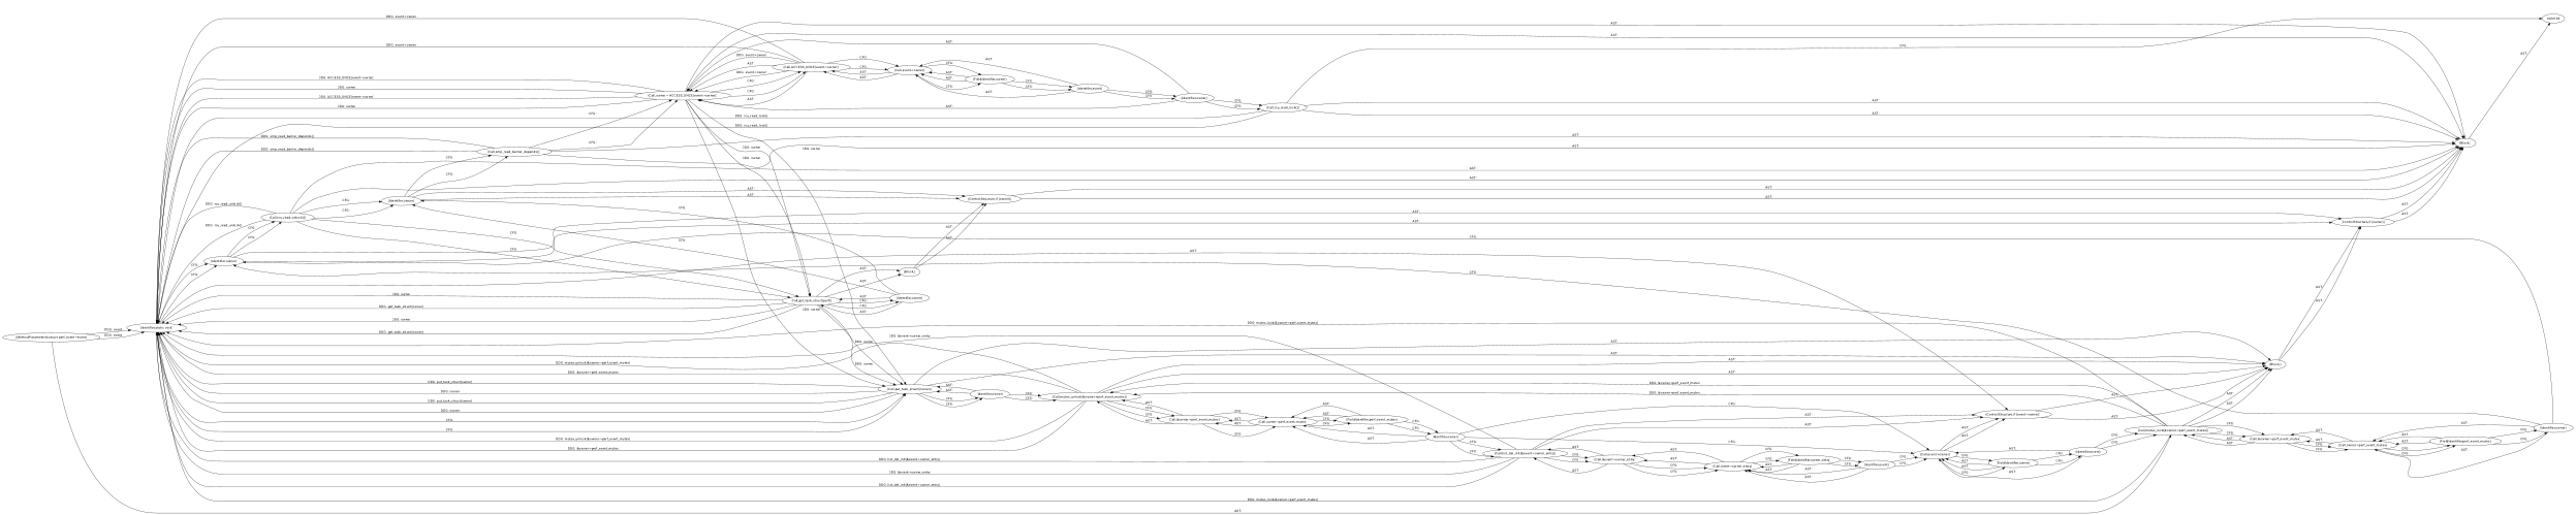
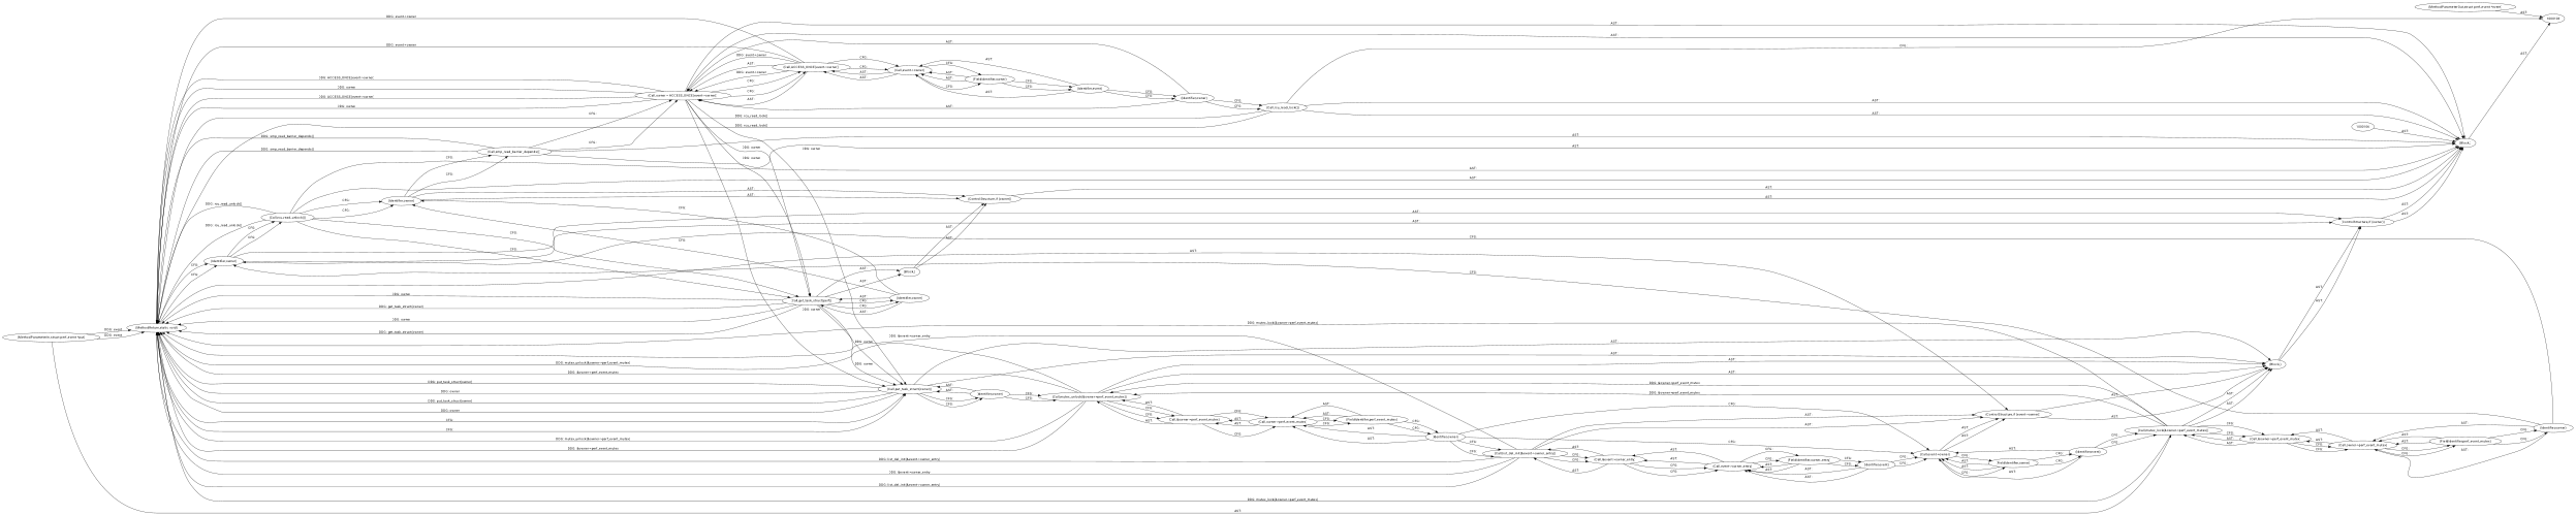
  digraph {
    fontname=Roboto
    rankdir=LR
    node [fontname=Roboto]
    edge [fontname=Roboto]
-   n1 [label="(Identifier,static void)"]
+   n1 [label="(MethodReturn,static void)"]
    n2 [label="(Identifier,owner)"]
    n3 [label="(Call,put_task_struct(owner))"]
    n4 [label="(ControlStructure,if (event->owner))"]
    n5 [label="(Call,rcu_read_unlock())"]
    n6 [label="(ControlStructure,if (owner))"]
    n7 [label="(Block,)"]
    n8 [label="(Identifier,owner)"]
-   n9 [label="(MethodParameterIn,struct perf_event *event)"]
+   n9 [label="(MethodParameterIn,struct perf_event *put)"]
    n10 [label="(Call,mutex_lock(&owner->perf_event_mutex))"]
+   n11 [label="(MethodParameterOut,struct perf_event *event)"]
    1000103
    n13 [label="(Call,smp_read_barrier_depends())"]
    n14 [label="(Block,)"]
    n15 [label="(Call,owner = ACCESS_ONCE(event->owner))"]
    n16 [label="(Call,get_task_struct(perf))"]
    n17 [label="(Call,ACCESS_ONCE(event->owner))"]
    n18 [label="(ControlStructure,if (owner))"]
    n19 [label="(Block,)"]
    n20 [label="(Identifier,owner)"]
    n21 [label="(Identifier,owner)"]
    n22 [label="(Call,&owner->perf_event_mutex)"]
    n23 [label="(Call,owner->perf_event_mutex)"]
    n24 [label="(FieldIdentifier,perf_event_mutex)"]
    n25 [label="(Call,mutex_unlock(&owner->perf_event_mutex))"]
    n26 [label="(Identifier,owner)"]
    n27 [label="(Call,&owner->perf_event_mutex)"]
    n28 [label="(FieldIdentifier,owner)"]
    n29 [label="(Call,event->owner)"]
    n30 [label="(Identifier,event)"]
    n31 [label="(Call,&event->owner_entry)"]
    n32 [label="(Call,event->owner_entry)"]
    n33 [label="(Call,list_del_init(&event->owner_entry))"]
    n34 [label="(FieldIdentifier,owner_entry)"]
    n35 [label="(Identifier,event)"]
    n36 [label="(Call,owner->perf_event_mutex)"]
    n37 [label="(FieldIdentifier,perf_event_mutex)"]
    n38 [label="(Identifier,owner)"]
    n39 [label="(Call,rcu_read_lock())"]
    n40 [label="(Call,event->owner)"]
    n41 [label="(Identifier,owner)"]
    n42 [label="(FieldIdentifier,owner)"]
    n43 [label="(Identifier,event)"]
+   1000106
    n1 -> n2 [label="CFG: "]
    n1 -> n2 [label="CFG: "]
    n1 -> n3 [label="CFG: "]
    n1 -> n3 [label="CFG: "]
    n1 -> n4 [label="AST: "]
    n2 -> n5 [label="CFG: "]
    n2 -> n5 [label="CFG: "]
    n2 -> n6 [label="AST: "]
    n2 -> n6 [label="AST: "]
    n3 -> n1 [label="DDG: put_task_struct(owner)"]
    n3 -> n1 [label="DDG: owner"]
    n3 -> n1 [label="DDG: put_task_struct(owner)"]
    n3 -> n1 [label="DDG: owner"]
    n3 -> n7 [label="AST: "]
    n3 -> n7 [label="AST: "]
    n3 -> n8 [label="CFG: "]
    n3 -> n8 [label="CFG: "]
    n4 -> n7 [label="AST: "]
    n4 -> n7 [label="AST: "]
    n5 -> n1 [label="DDG: rcu_read_unlock()"]
    n5 -> n1 [label="DDG: rcu_read_unlock()"]
    n5 -> n14 [label="AST: "]
    n5 -> n14 [label="AST: "]
    n5 -> n16 [label="CFG: "]
    n5 -> n16 [label="CFG: "]
    n5 -> n20 [label="CFG: "]
    n5 -> n20 [label="CFG: "]
    n6 -> n14 [label="AST: "]
    n6 -> n14 [label="AST: "]
    n7 -> n6 [label="AST: "]
    n7 -> n6 [label="AST: "]
    n8 -> n3 [label="AST: "]
    n8 -> n3 [label="AST: "]
    n8 -> n25 [label="CFG: "]
    n8 -> n25 [label="CFG: "]
    n9 -> n1 [label="DDG: event"]
    n9 -> n1 [label="DDG: event"]
    n9 -> n10 [label="AST: "]
    n10 -> n1 [label="DDG: mutex_lock(&owner->perf_event_mutex)"]
    n10 -> n1 [label="DDG: mutex_lock(&owner->perf_event_mutex)"]
    n10 -> n7 [label="AST: "]
    n10 -> n7 [label="AST: "]
    n10 -> n22 [label="CFG: "]
    n10 -> n22 [label="CFG: "]
    n10 -> n25 [label="DDG: &owner->perf_event_mutex"]
    n10 -> n25 [label="DDG: &owner->perf_event_mutex"]
+   n11 -> 1000103 [label="AST: "]
    n13 -> n1 [label="DDG: smp_read_barrier_depends()"]
    n13 -> n1 [label="DDG: smp_read_barrier_depends()"]
    n13 -> n14 [label="AST: "]
    n13 -> n14 [label="AST: "]
    n13 -> n15 [label="CFG: "]
    n13 -> n15 [label="CFG: "]
    n14 -> 1000103 [label="AST: "]
    n15 -> n1 [label="DDG: owner"]
    n15 -> n1 [label="DDG: ACCESS_ONCE(event->owner)"]
    n15 -> n1 [label="DDG: owner"]
    n15 -> n1 [label="DDG: ACCESS_ONCE(event->owner)"]
    n15 -> n3 [label="DDG: owner"]
    n15 -> n3 [label="DDG: owner"]
    n15 -> n14 [label="AST: "]
    n15 -> n14 [label="AST: "]
    n15 -> n16 [label="DDG: owner"]
    n15 -> n16 [label="DDG: owner"]
    n15 -> n17 [label="CFG: "]
    n15 -> n17 [label="CFG: "]
    n16 -> n1 [label="DDG: get_task_struct(owner)"]
    n16 -> n1 [label="DDG: owner"]
    n16 -> n1 [label="DDG: get_task_struct(owner)"]
    n16 -> n1 [label="DDG: owner"]
    n16 -> n3 [label="DDG: owner"]
    n16 -> n3 [label="DDG: owner"]
    n16 -> n19 [label="AST: "]
    n16 -> n19 [label="AST: "]
    n16 -> n21 [label="CFG: "]
    n16 -> n21 [label="CFG: "]
    n17 -> n1 [label="DDG: event->owner"]
    n17 -> n1 [label="DDG: event->owner"]
    n17 -> n15 [label="AST: "]
    n17 -> n15 [label="DDG: event->owner"]
    n17 -> n15 [label="AST: "]
    n17 -> n15 [label="DDG: event->owner"]
    n17 -> n40 [label="CFG: "]
    n17 -> n40 [label="CFG: "]
    n18 -> n14 [label="AST: "]
    n18 -> n14 [label="AST: "]
    n19 -> n18 [label="AST: "]
    n19 -> n18 [label="AST: "]
    n20 -> n13 [label="CFG: "]
    n20 -> n13 [label="CFG: "]
    n20 -> n18 [label="AST: "]
    n20 -> n18 [label="AST: "]
    n21 -> n16 [label="AST: "]
    n21 -> n16 [label="AST: "]
    n21 -> n20 [label="CFG: "]
    n21 -> n20 [label="CFG: "]
    n22 -> n10 [label="AST: "]
    n22 -> n10 [label="AST: "]
    n22 -> n23 [label="CFG: "]
    n22 -> n23 [label="CFG: "]
    n23 -> n22 [label="AST: "]
    n23 -> n22 [label="AST: "]
    n23 -> n24 [label="CFG: "]
    n23 -> n24 [label="CFG: "]
    n24 -> n23 [label="AST: "]
    n24 -> n23 [label="AST: "]
    n24 -> n26 [label="CFG: "]
    n24 -> n26 [label="CFG: "]
    n25 -> n1 [label="DDG: &owner->perf_event_mutex"]
    n25 -> n1 [label="DDG: mutex_unlock(&owner->perf_event_mutex)"]
    n25 -> n1 [label="DDG: &owner->perf_event_mutex"]
    n25 -> n1 [label="DDG: mutex_unlock(&owner->perf_event_mutex)"]
    n25 -> n7 [label="AST: "]
    n25 -> n7 [label="AST: "]
    n25 -> n27 [label="CFG: "]
    n25 -> n27 [label="CFG: "]
    n26 -> n2 [label="CFG: "]
    n26 -> n2 [label="CFG: "]
    n26 -> n23 [label="AST: "]
    n26 -> n23 [label="AST: "]
    n27 -> n25 [label="AST: "]
    n27 -> n25 [label="AST: "]
    n27 -> n36 [label="CFG: "]
    n27 -> n36 [label="CFG: "]
    n28 -> n29 [label="AST: "]
    n28 -> n29 [label="AST: "]
    n28 -> n30 [label="CFG: "]
    n28 -> n30 [label="CFG: "]
    n29 -> n4 [label="AST: "]
    n29 -> n4 [label="AST: "]
    n29 -> n28 [label="CFG: "]
    n29 -> n28 [label="CFG: "]
    n30 -> n10 [label="CFG: "]
    n30 -> n10 [label="CFG: "]
    n30 -> n29 [label="AST: "]
    n30 -> n29 [label="AST: "]
    n31 -> n32 [label="CFG: "]
    n31 -> n32 [label="CFG: "]
    n31 -> n33 [label="AST: "]
    n31 -> n33 [label="AST: "]
    n32 -> n31 [label="AST: "]
    n32 -> n31 [label="AST: "]
    n32 -> n34 [label="CFG: "]
    n32 -> n34 [label="CFG: "]
    n33 -> n1 [label="DDG: list_del_init(&event->owner_entry)"]
    n33 -> n1 [label="DDG: &event->owner_entry"]
    n33 -> n1 [label="DDG: list_del_init(&event->owner_entry)"]
    n33 -> n1 [label="DDG: &event->owner_entry"]
    n33 -> n4 [label="AST: "]
    n33 -> n4 [label="AST: "]
    n33 -> n31 [label="CFG: "]
    n33 -> n31 [label="CFG: "]
    n34 -> n32 [label="AST: "]
    n34 -> n32 [label="AST: "]
    n34 -> n35 [label="CFG: "]
    n34 -> n35 [label="CFG: "]
    n35 -> n29 [label="CFG: "]
    n35 -> n29 [label="CFG: "]
    n35 -> n32 [label="AST: "]
    n35 -> n32 [label="AST: "]
    n36 -> n27 [label="AST: "]
    n36 -> n27 [label="AST: "]
    n36 -> n37 [label="CFG: "]
    n36 -> n37 [label="CFG: "]
    n37 -> n36 [label="AST: "]
    n37 -> n36 [label="AST: "]
    n37 -> n38 [label="CFG: "]
    n37 -> n38 [label="CFG: "]
    n38 -> n29 [label="CFG: "]
    n38 -> n29 [label="CFG: "]
    n38 -> n33 [label="CFG: "]
    n38 -> n33 [label="CFG: "]
    n38 -> n36 [label="AST: "]
    n38 -> n36 [label="AST: "]
    n39 -> n1 [label="DDG: rcu_read_lock()"]
    n39 -> n1 [label="DDG: rcu_read_lock()"]
    n39 -> 1000103 [label="CFG: "]
    n39 -> n14 [label="AST: "]
    n39 -> n14 [label="AST: "]
    n40 -> n17 [label="AST: "]
    n40 -> n17 [label="AST: "]
    n40 -> n42 [label="CFG: "]
    n40 -> n42 [label="CFG: "]
    n41 -> n15 [label="AST: "]
    n41 -> n15 [label="AST: "]
    n41 -> n39 [label="CFG: "]
    n41 -> n39 [label="CFG: "]
    n42 -> n40 [label="AST: "]
    n42 -> n40 [label="AST: "]
    n42 -> n43 [label="CFG: "]
    n42 -> n43 [label="CFG: "]
    n43 -> n40 [label="AST: "]
    n43 -> n40 [label="AST: "]
    n43 -> n41 [label="CFG: "]
    n43 -> n41 [label="CFG: "]
+   1000106 -> n14 [label="AST: "]
  }
